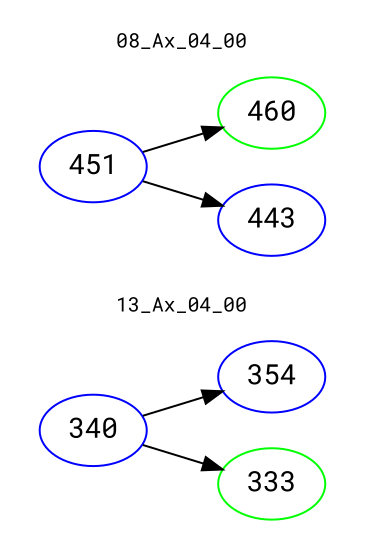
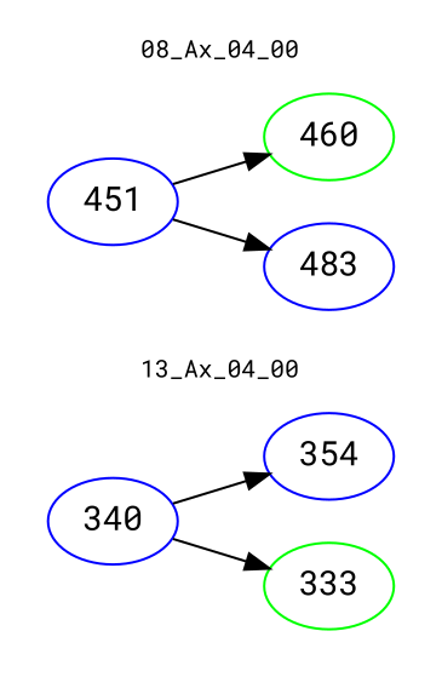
  digraph {
    fontname="Roboto Mono"
    rankdir=LR
    node [color=blue fontname="Roboto Mono"]
    edge [color=black fontname="Roboto Mono"]
    n1 [label=340]
    n2 [color=green label=333]
    n3 [label=354]
    n4 [label=451]
-   n5 [label=443]
+   n5 [label=483]
    n6 [color=green label=460]
    subgraph cluster_1 {
      color=white
      fontsize=10
      label="13_Ax_04_00"
      n1
      n2
      n3
    }
    subgraph cluster_2 {
      color=white
      fontsize=10
      label="08_Ax_04_00"
      n4
      n5
      n6
    }
    n1 -> n2
    n1 -> n3
    n4 -> n5
    n4 -> n6
  }
